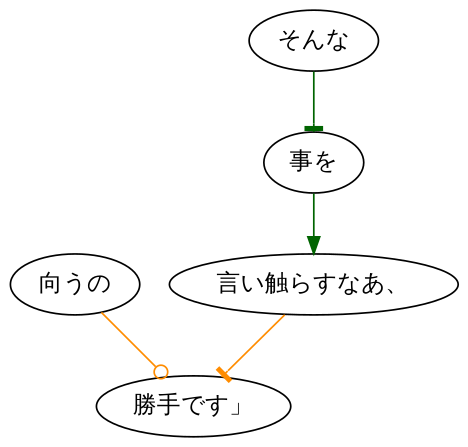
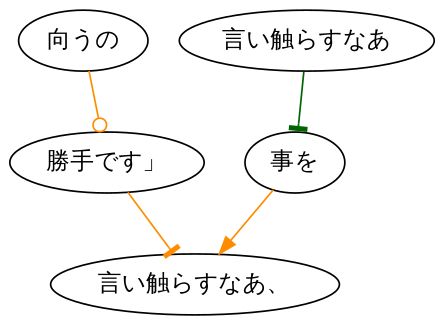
  digraph {
    fontname=Nunito
    node [fontname=Nunito]
    edge [arrowhead=tee color=darkorange fontname=Nunito]
    n1 [label="言い触らすなあ、"]
    n2 [label="勝手です」"]
    n3 [label="事を"]
-   n4 [label="そんな"]
+   n4 [label="言い触らすなあ"]
    n5 [label="向うの"]
-   n1 -> n2
-   n3 -> n1 [arrowhead=normal color=darkgreen]
+   n2 -> n1
+   n3 -> n1 [arrowhead=normal]
    n4 -> n3 [color=darkgreen]
    n5 -> n2 [arrowhead=odot]
  }
